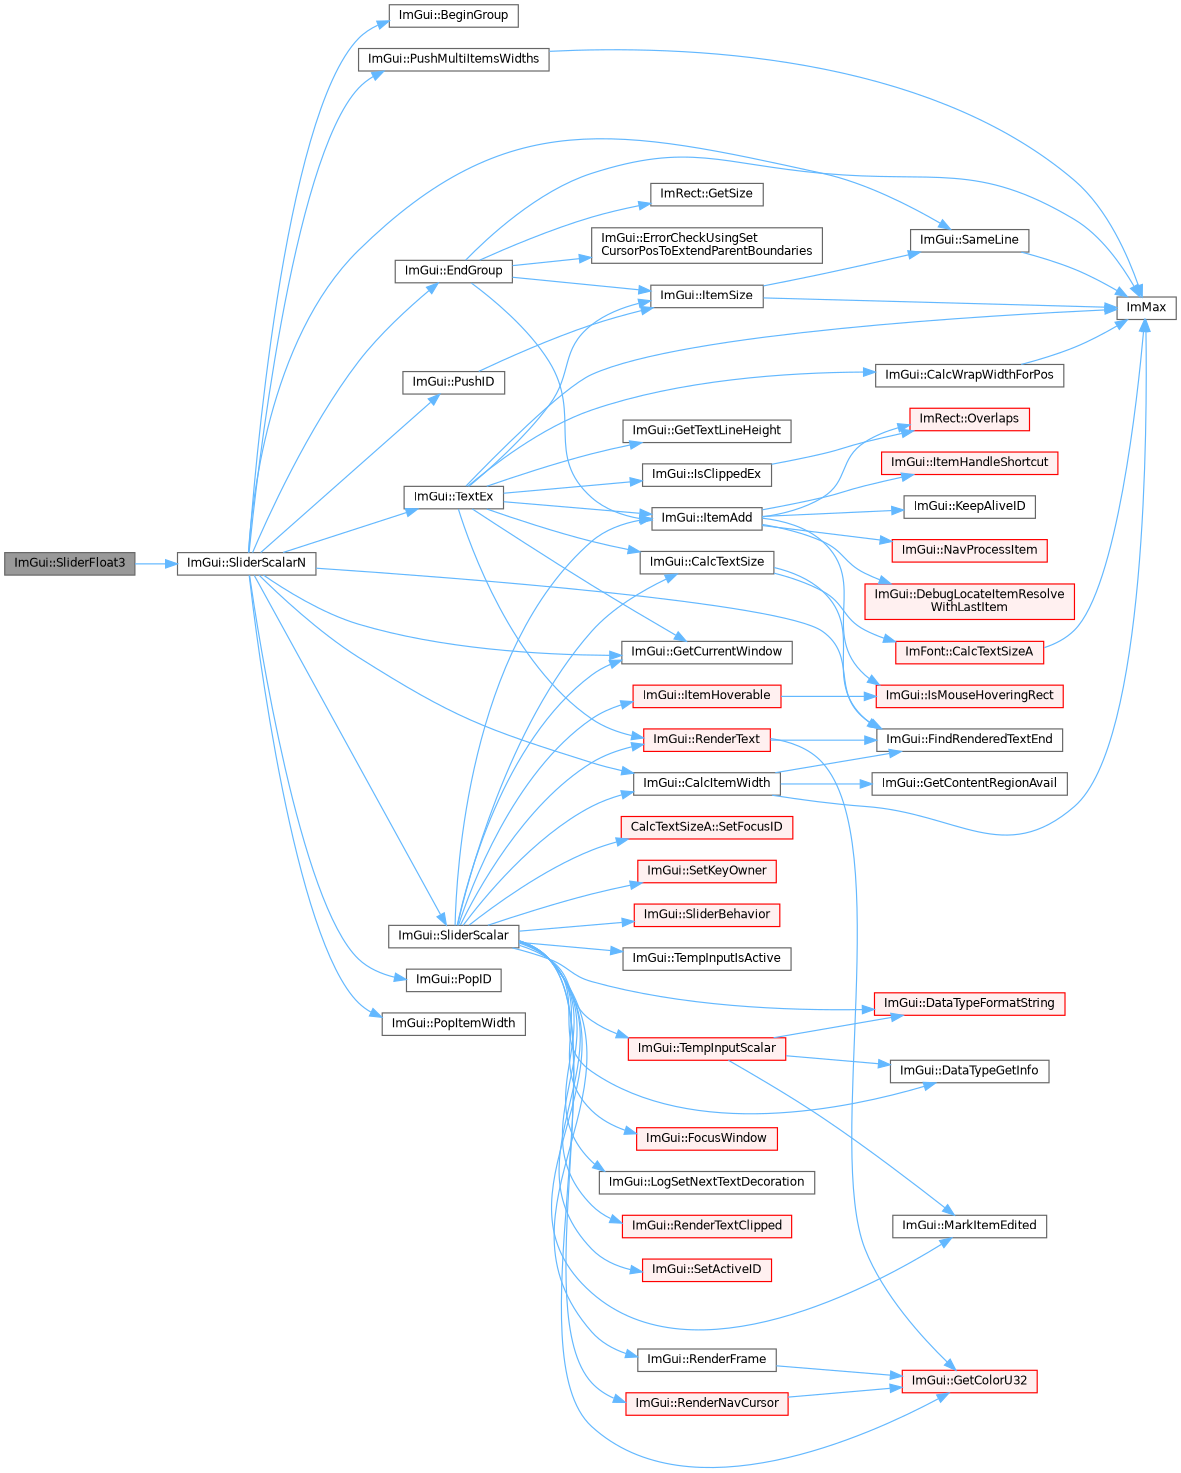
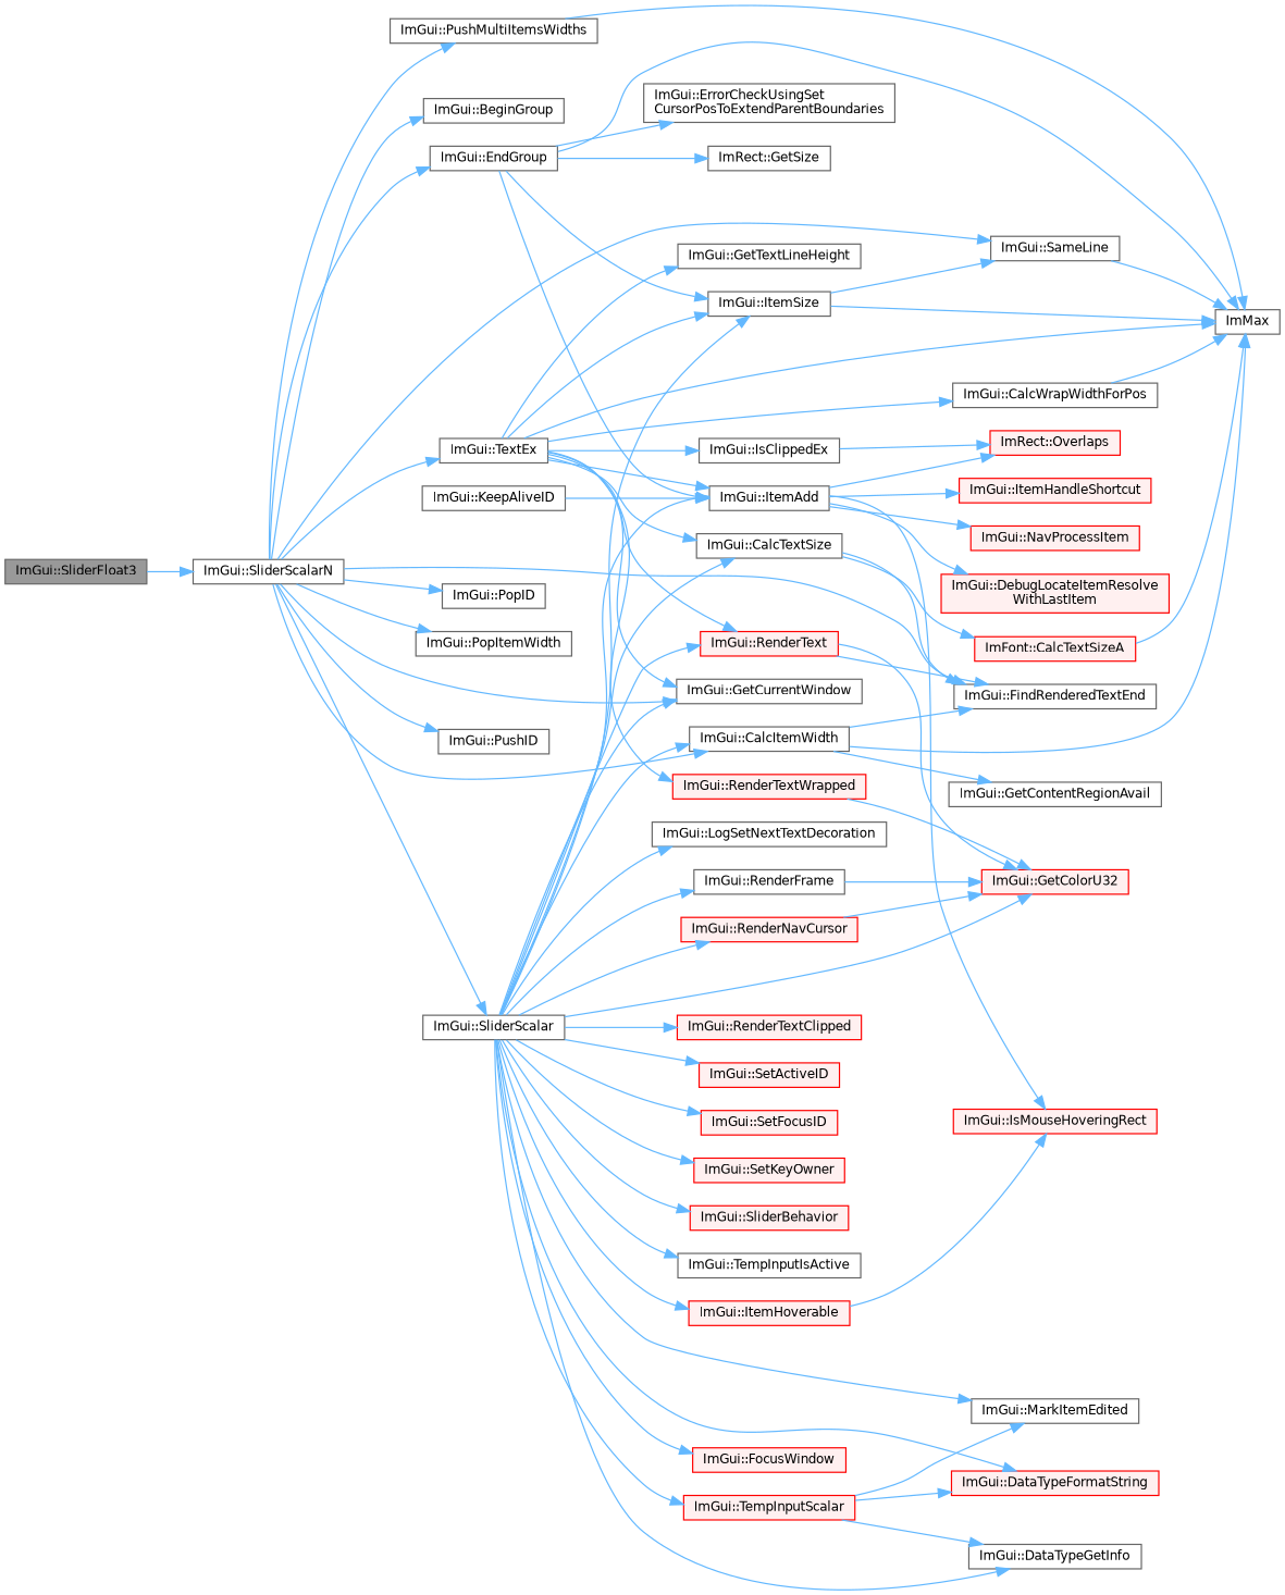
  digraph {
    rankdir=LR
    node [color=grey40 fillcolor=white fontname=Helvetica fontsize=10 shape=box style=filled]
    edge [color=steelblue1 fontname=Helvetica fontsize=10 labelfontname=Helvetica labelfontsize=10 style=solid]
    n1 [color=gray40 fillcolor=grey60 fontcolor=black height=0.2 label="ImGui::SliderFloat3" width=0.4]
    n2 [height=0.2 label="ImGui::SliderScalarN" width=0.4]
    n3 [height=0.2 label="ImGui::BeginGroup" width=0.4]
    n4 [height=0.2 label="ImGui::CalcItemWidth" width=0.4]
    n5 [height=0.2 label="ImGui::EndGroup" width=0.4]
    n6 [height=0.2 label="ImGui::SameLine" width=0.4]
    n7 [height=0.2 label="ImGui::FindRenderedTextEnd" width=0.4]
    n8 [height=0.2 label="ImGui::GetCurrentWindow" width=0.4]
    n9 [height=0.2 label="ImGui::PopID" width=0.4]
    n10 [height=0.2 label="ImGui::PopItemWidth" width=0.4]
    n11 [height=0.2 label="ImGui::PushID" width=0.4]
    n12 [height=0.2 label="ImGui::PushMultiItemsWidths" width=0.4]
    n13 [height=0.2 label="ImGui::SliderScalar" width=0.4]
    n14 [height=0.2 label="ImGui::TextEx" width=0.4]
    n15 [height=0.2 label="ImGui::GetContentRegionAvail" width=0.4]
    n16 [height=0.2 label=ImMax width=0.4]
    n17 [height=0.2 label="ImGui::ErrorCheckUsingSet\lCursorPosToExtendParentBoundaries" width=0.4]
    n18 [height=0.2 label="ImRect::GetSize" width=0.4]
    n19 [height=0.2 label="ImGui::ItemAdd" width=0.4]
    n20 [height=0.2 label="ImGui::ItemSize" width=0.4]
    n21 [height=0.2 label="ImGui::CalcTextSize" width=0.4]
    n22 [color=red fillcolor="#FFF0F0" height=0.2 label="ImGui::DataTypeFormatString" width=0.4]
    n23 [height=0.2 label="ImGui::DataTypeGetInfo" width=0.4]
    n24 [color=red fillcolor="#FFF0F0" height=0.2 label="ImGui::FocusWindow" width=0.4]
    n25 [color=red fillcolor="#FFF0F0" height=0.2 label="ImGui::GetColorU32" width=0.4]
    n26 [color=red fillcolor="#FFF0F0" height=0.2 label="ImGui::ItemHoverable" width=0.4]
    n27 [height=0.2 label="ImGui::LogSetNextTextDecoration" width=0.4]
    n28 [height=0.2 label="ImGui::MarkItemEdited" width=0.4]
    n29 [height=0.2 label="ImGui::RenderFrame" width=0.4]
    n30 [color=red fillcolor="#FFF0F0" height=0.2 label="ImGui::RenderNavCursor" width=0.4]
    n31 [color=red fillcolor="#FFF0F0" height=0.2 label="ImGui::RenderText" width=0.4]
    n32 [color=red fillcolor="#FFF0F0" height=0.2 label="ImGui::RenderTextClipped" width=0.4]
    n33 [color=red fillcolor="#FFF0F0" height=0.2 label="ImGui::SetActiveID" width=0.4]
-   n34 [color=red fillcolor="#FFF0F0" height=0.2 label="CalcTextSizeA::SetFocusID" width=0.4]
+   n34 [color=red fillcolor="#FFF0F0" height=0.2 label="ImGui::SetFocusID" width=0.4]
    n35 [color=red fillcolor="#FFF0F0" height=0.2 label="ImGui::SetKeyOwner" width=0.4]
    n36 [color=red fillcolor="#FFF0F0" height=0.2 label="ImGui::SliderBehavior" width=0.4]
    n37 [height=0.2 label="ImGui::TempInputIsActive" width=0.4]
    n38 [color=red fillcolor="#FFF0F0" height=0.2 label="ImGui::TempInputScalar" width=0.4]
    n39 [height=0.2 label="ImGui::CalcWrapWidthForPos" width=0.4]
    n40 [height=0.2 label="ImGui::GetTextLineHeight" width=0.4]
    n41 [height=0.2 label="ImGui::IsClippedEx" width=0.4]
+   n42 [color=red fillcolor="#FFF0F0" height=0.2 label="ImGui::RenderTextWrapped" width=0.4]
    n43 [color=red fillcolor="#FFF0F0" height=0.2 label="ImGui::DebugLocateItemResolve\lWithLastItem" width=0.4]
    n44 [color=red fillcolor="#FFF0F0" height=0.2 label="ImGui::IsMouseHoveringRect" width=0.4]
    n45 [color=red fillcolor="#FFF0F0" height=0.2 label="ImGui::ItemHandleShortcut" width=0.4]
    n46 [height=0.2 label="ImGui::KeepAliveID" width=0.4]
    n47 [color=red fillcolor="#FFF0F0" height=0.2 label="ImGui::NavProcessItem" width=0.4]
    n48 [color=red fillcolor="#FFF0F0" height=0.2 label="ImRect::Overlaps" width=0.4]
    n49 [color=red fillcolor="#FFF0F0" height=0.2 label="ImFont::CalcTextSizeA" width=0.4]
    n1 -> n2
    n2 -> n3
    n2 -> n4
    n2 -> n5
    n2 -> n6
    n2 -> n7
    n2 -> n8
    n2 -> n9
    n2 -> n10
    n2 -> n11
    n2 -> n12
    n2 -> n13
    n2 -> n14
    n4 -> n7
    n4 -> n15
    n4 -> n16
    n5 -> n16
    n5 -> n17
    n5 -> n18
    n5 -> n19
    n5 -> n20
    n6 -> n16
    n12 -> n16
    n13 -> n4
    n13 -> n8
    n13 -> n19
-   n11 -> n20
+   n13 -> n20
    n13 -> n21
    n13 -> n22
    n13 -> n23
    n13 -> n24
    n13 -> n25
    n13 -> n26
    n13 -> n27
    n13 -> n28
    n13 -> n29
    n13 -> n30
    n13 -> n31
    n13 -> n32
    n13 -> n33
    n13 -> n34
    n13 -> n35
    n13 -> n36
    n13 -> n37
    n13 -> n38
    n14 -> n8
    n14 -> n16
    n14 -> n19
    n14 -> n20
    n14 -> n21
    n14 -> n31
    n14 -> n39
    n14 -> n40
    n14 -> n41
+   n14 -> n42
    n19 -> n43
    n19 -> n44
    n19 -> n45
-   n19 -> n46
+   n46 -> n19
    n19 -> n47
    n19 -> n48
    n20 -> n6
    n20 -> n16
    n21 -> n7
    n21 -> n49
    n26 -> n44
    n29 -> n25
    n30 -> n25
    n31 -> n7
    n31 -> n25
    n38 -> n22
    n38 -> n23
    n38 -> n28
    n39 -> n16
    n41 -> n48
+   n42 -> n25
    n49 -> n16
  }
